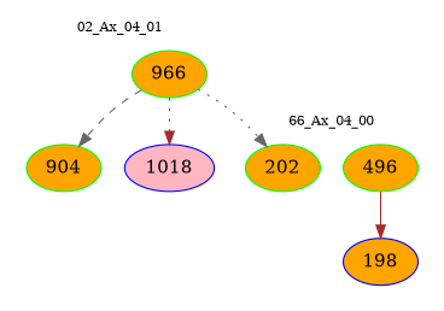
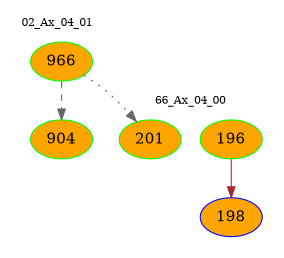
  digraph {
    node [color=green fillcolor=orange style=filled]
    edge [color=gray40 style=dotted]
    n1 [label=966]
    n2 [label=904]
-   n3 [color=blue fillcolor=lightpink label=1018]
-   n4 [label=496]
+   n4 [label=196]
    n5 [color=blue label=198]
-   n6 [label=202]
+   n6 [label=201]
    subgraph cluster_1 {
      color=white
      fontsize=10
      label="02_Ax_04_01"
      n1
      n2
-     n3
    }
    subgraph cluster_2 {
      color=white
      fontsize=10
      label="66_Ax_04_00"
      n4
      n5
      n6
    }
    n1 -> n2 [style=dashed]
-   n1 -> n3 [color=brown]
    n1 -> n6
    n4 -> n5 [color=brown style=solid]
  }
